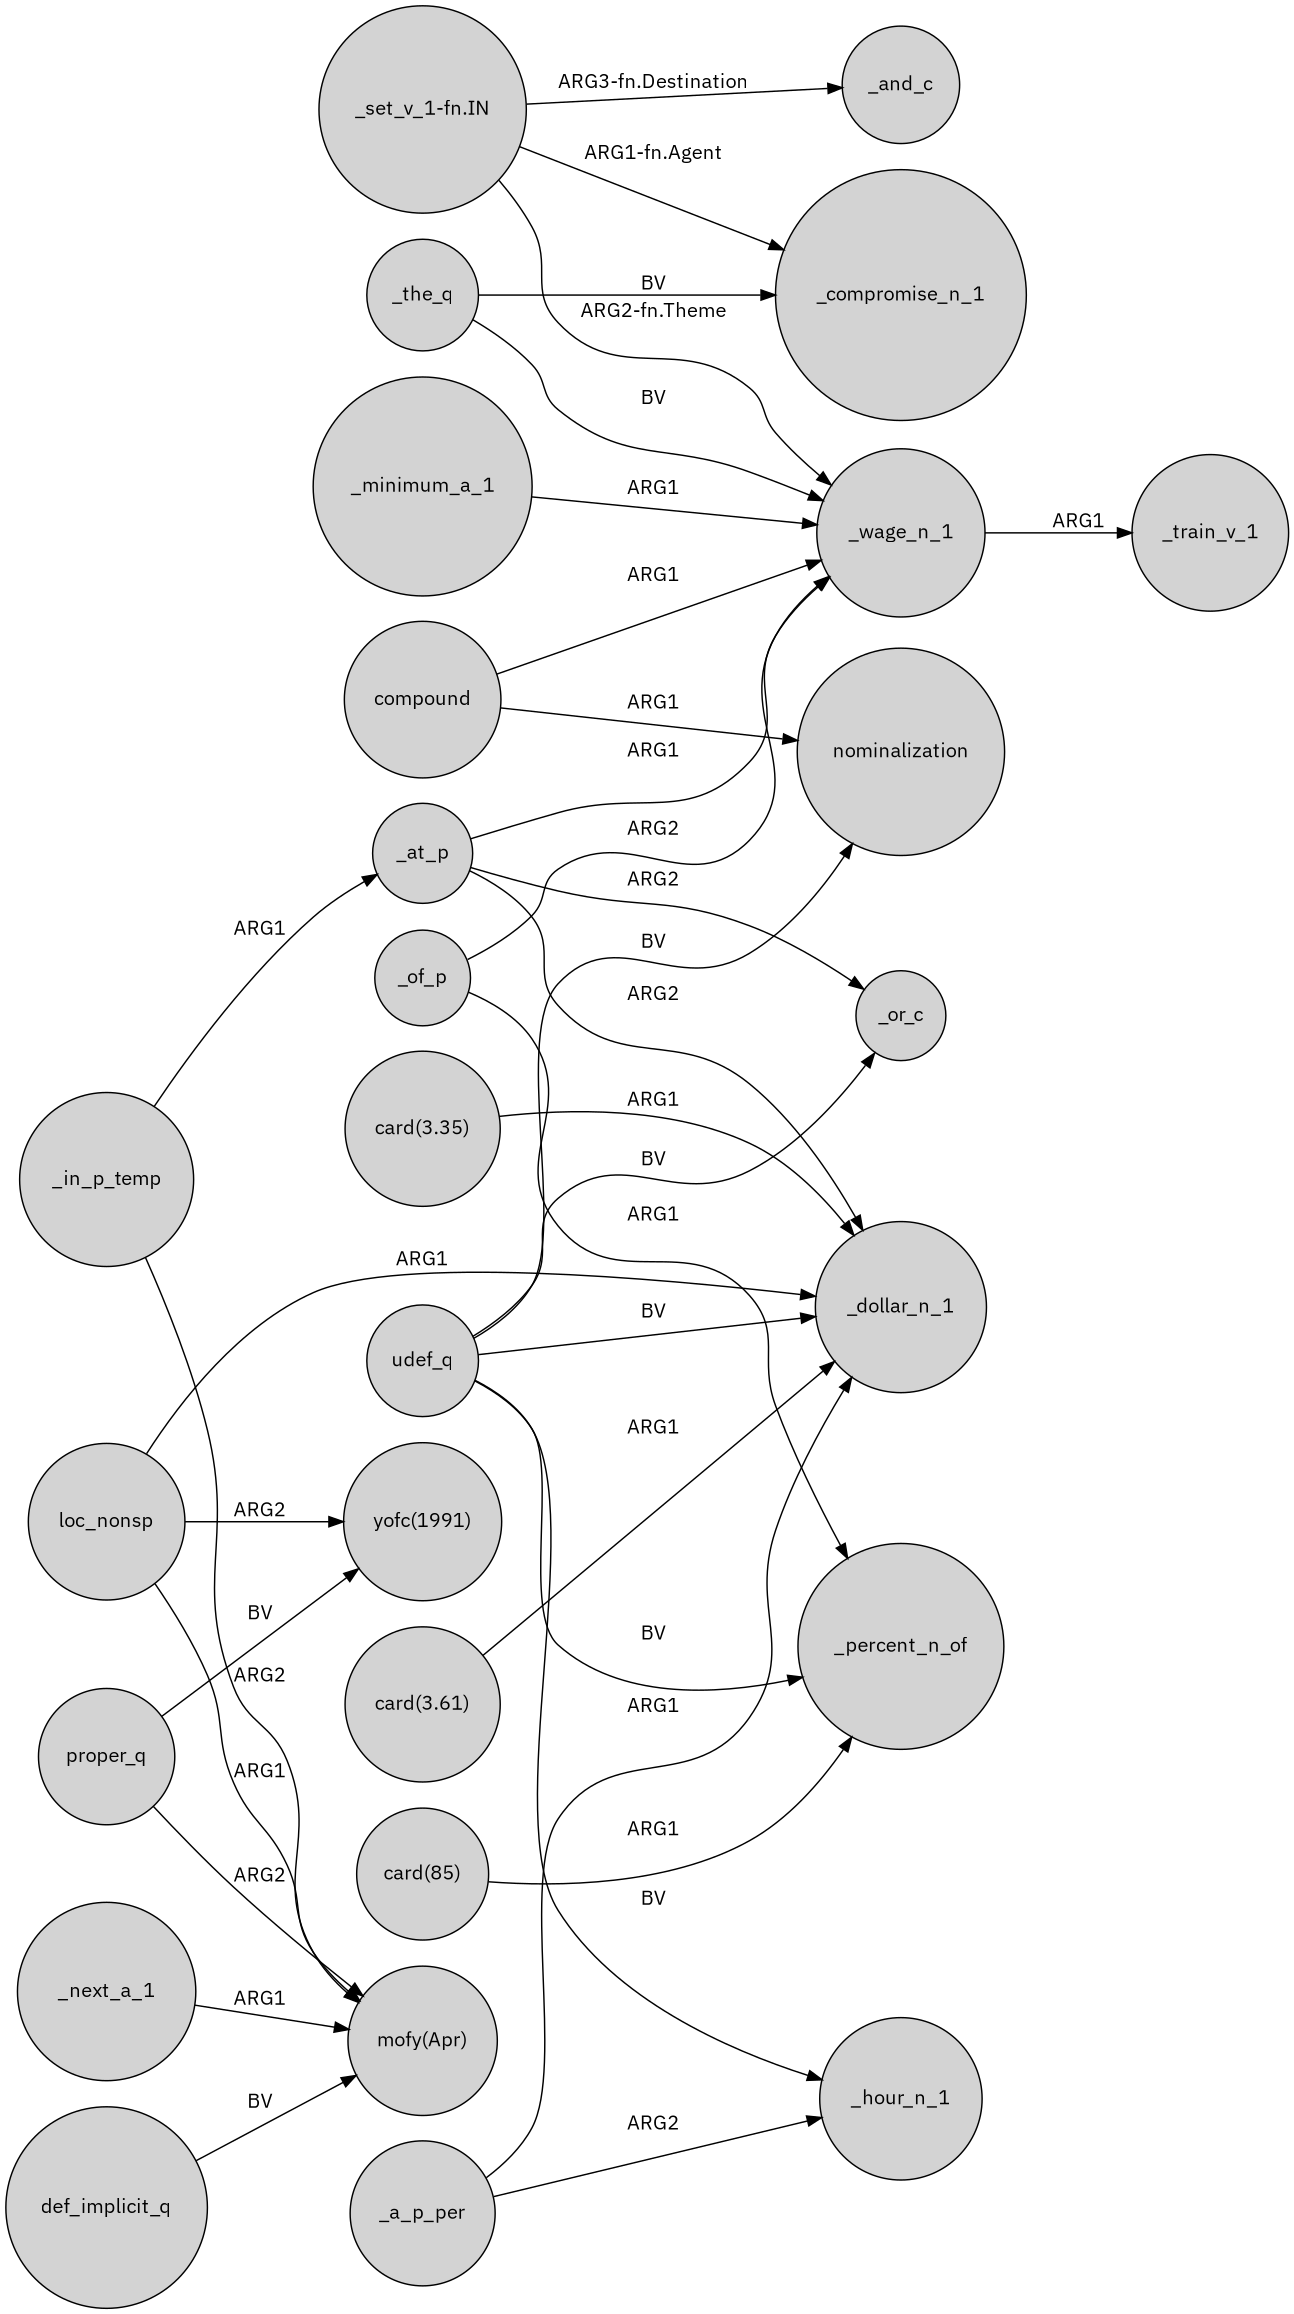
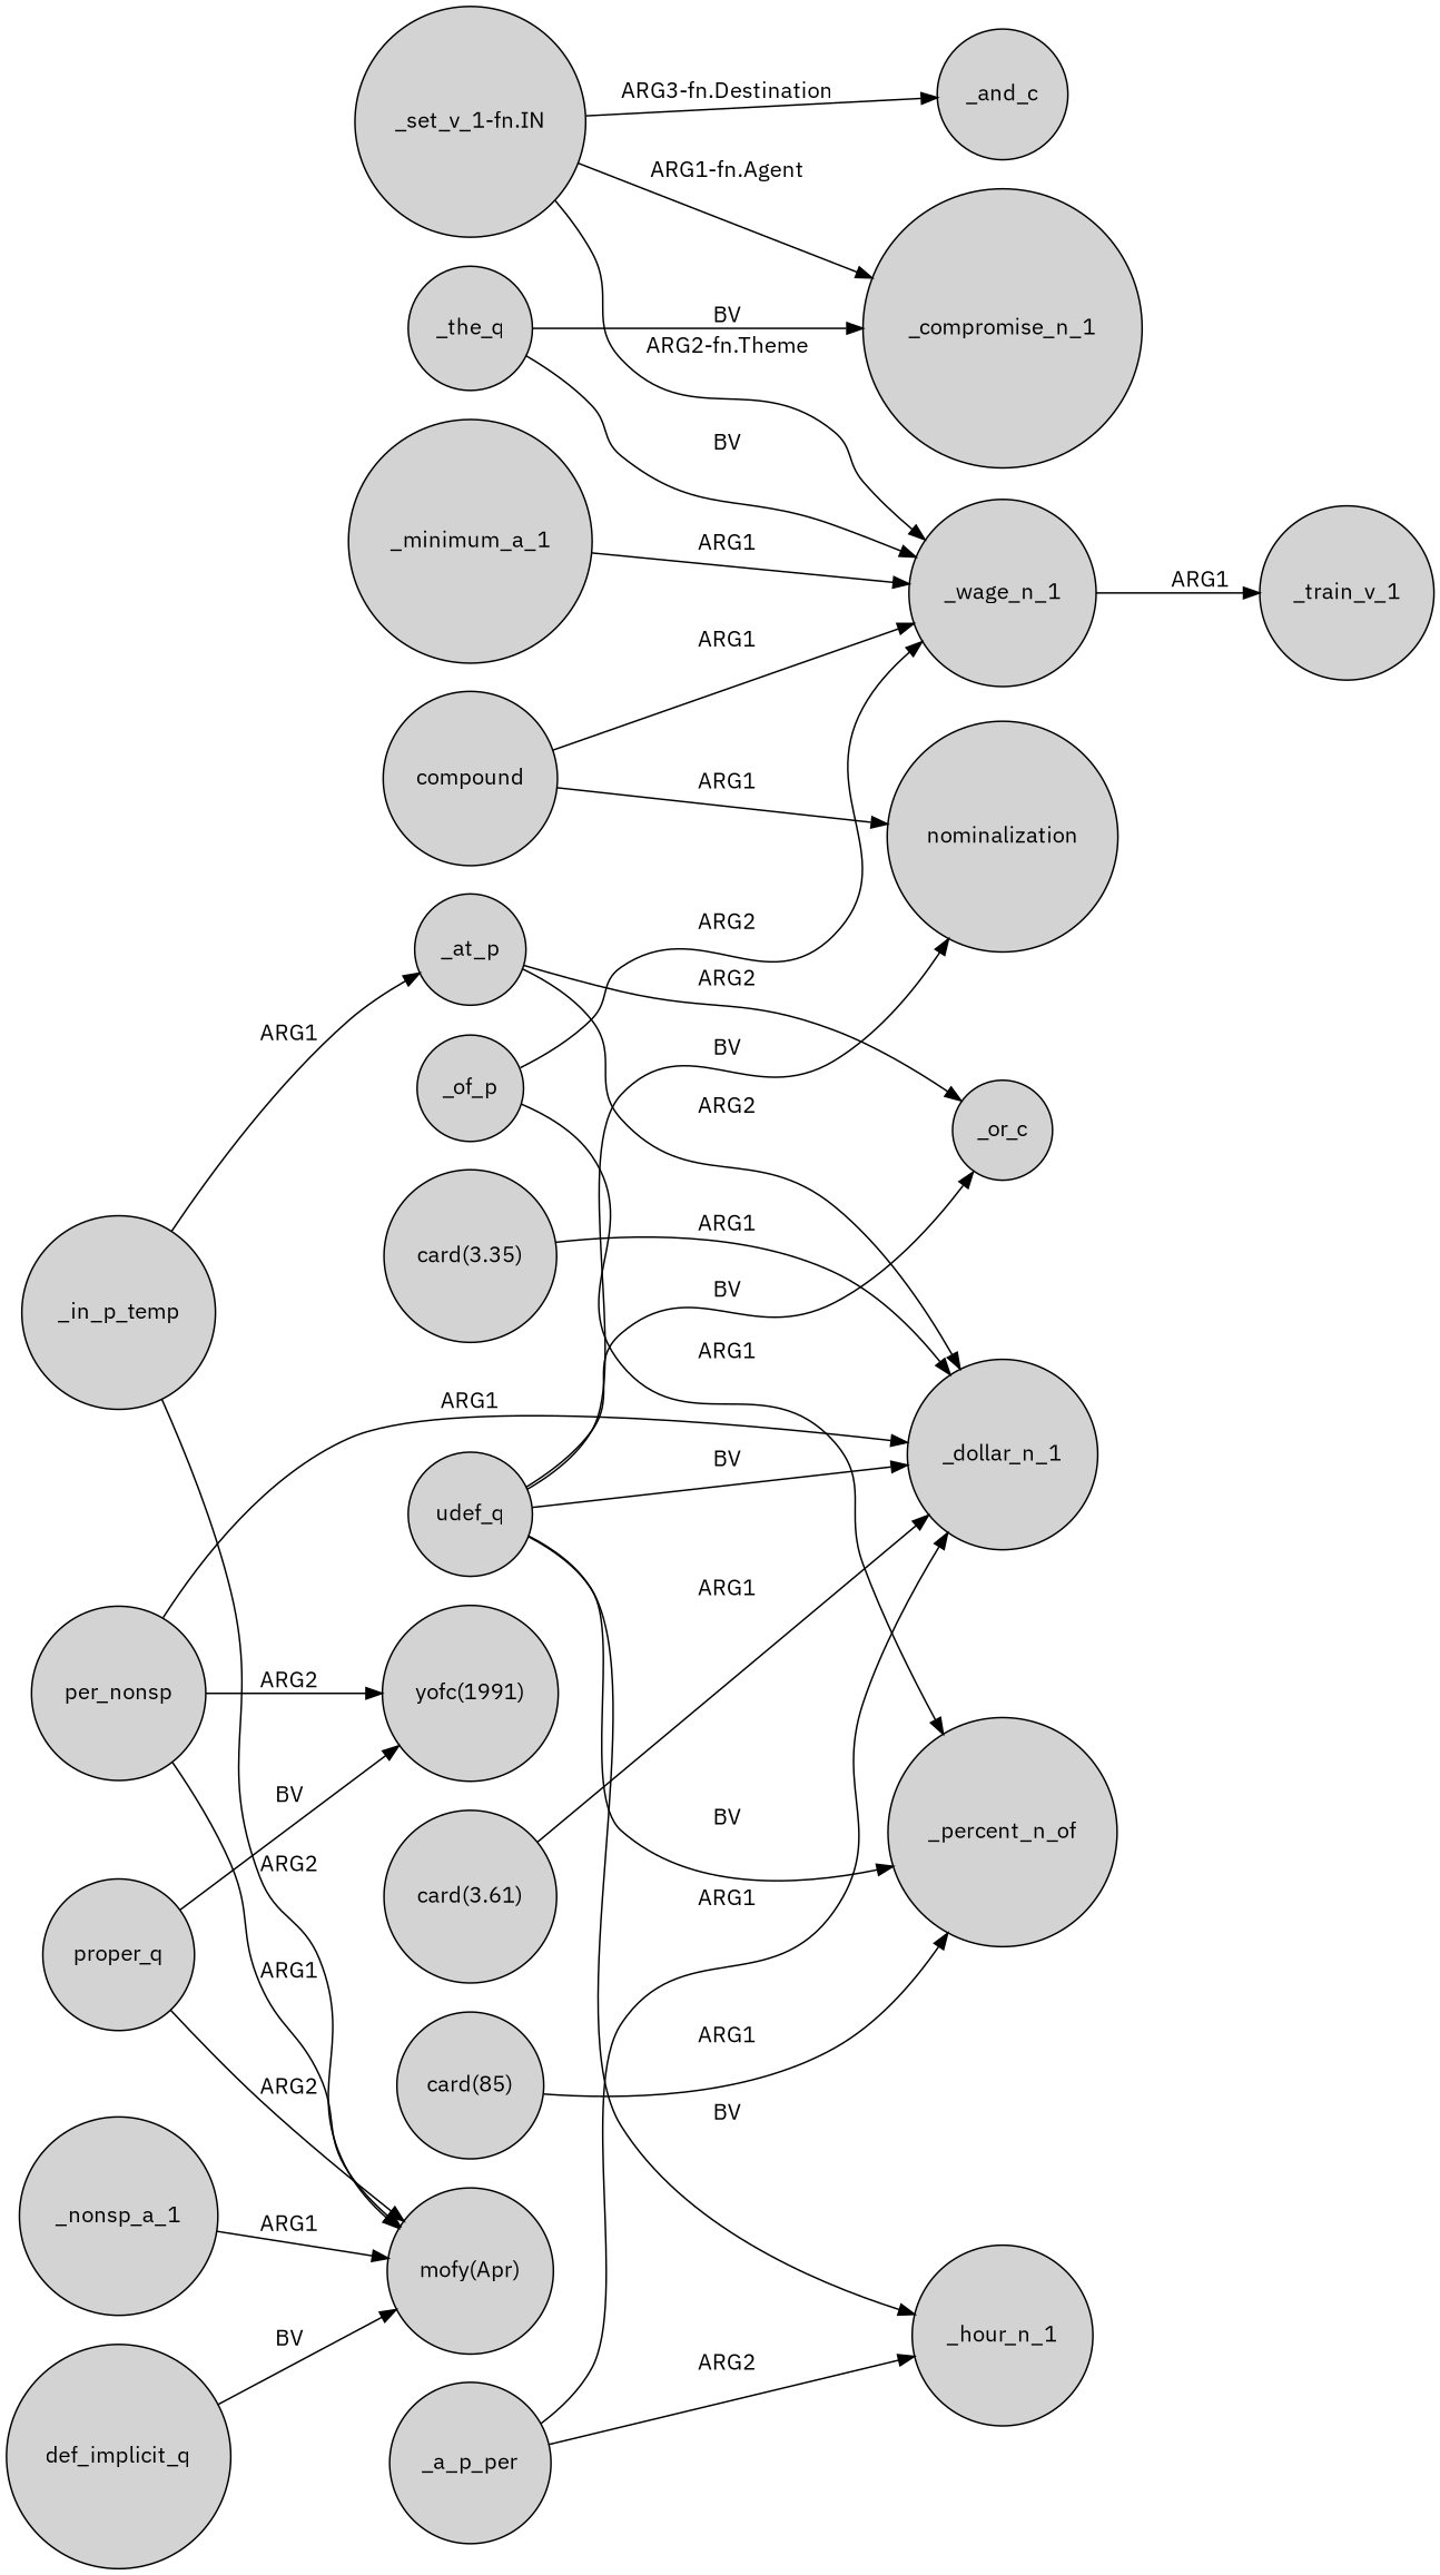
  digraph {
    fontname="IBM Plex Sans"
    rankdir=LR
    node [fontname="IBM Plex Sans" shape=circle style=filled]
    edge [fontname="IBM Plex Sans"]
    "_set_v_1-fn.IN"
    _and_c
    _wage_n_1
    _compromise_n_1
    _train_v_1
    _the_q
    "card(85)"
    _percent_n_of
    _at_p
    _dollar_n_1
    _or_c
-   loc_nonsp
+   loc_nonsp [label=per_nonsp]
    "yofc(1991)"
    "mofy(Apr)"
    proper_q
    udef_q
    _hour_n_1
    nominalization
    _minimum_a_1
    _in_p_temp
    compound
    _of_p
    def_implicit_q
    "card(3.61)"
    _a_p_per
    "card(3.35)"
-   _next_a_1
+   _next_a_1 [label=_nonsp_a_1]
    "_set_v_1-fn.IN" -> _and_c [label="ARG3-fn.Destination"]
    "_set_v_1-fn.IN" -> _wage_n_1 [label="ARG2-fn.Theme"]
    "_set_v_1-fn.IN" -> _compromise_n_1 [label="ARG1-fn.Agent"]
    _wage_n_1 -> _train_v_1 [label=ARG1]
    _the_q -> _wage_n_1 [label=BV]
    _the_q -> _compromise_n_1 [label=BV]
    "card(85)" -> _percent_n_of [label=ARG1]
-   _at_p -> _wage_n_1 [label=ARG1]
    _at_p -> _dollar_n_1 [label=ARG2]
    _at_p -> _or_c [label=ARG2]
    loc_nonsp -> _dollar_n_1 [label=ARG1]
    loc_nonsp -> "yofc(1991)" [label=ARG2]
    loc_nonsp -> "mofy(Apr)" [label=ARG1]
    proper_q -> "yofc(1991)" [label=BV]
    proper_q -> "mofy(Apr)" [label=ARG2]
    udef_q -> _percent_n_of [label=BV]
    udef_q -> _dollar_n_1 [label=BV]
    udef_q -> _or_c [label=BV]
    udef_q -> _hour_n_1 [label=BV]
    udef_q -> nominalization [label=BV]
    _minimum_a_1 -> _wage_n_1 [label=ARG1]
    _in_p_temp -> _at_p [label=ARG1]
    _in_p_temp -> "mofy(Apr)" [label=ARG2]
    compound -> _wage_n_1 [label=ARG1]
    compound -> nominalization [label=ARG1]
    _of_p -> _wage_n_1 [label=ARG2]
    _of_p -> _percent_n_of [label=ARG1]
    def_implicit_q -> "mofy(Apr)" [label=BV]
    "card(3.61)" -> _dollar_n_1 [label=ARG1]
    _a_p_per -> _dollar_n_1 [label=ARG1]
    _a_p_per -> _hour_n_1 [label=ARG2]
    "card(3.35)" -> _dollar_n_1 [label=ARG1]
    _next_a_1 -> "mofy(Apr)" [label=ARG1]
  }
